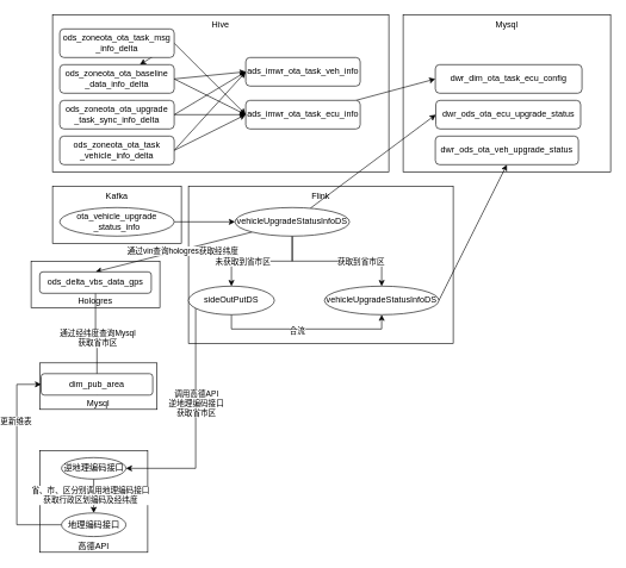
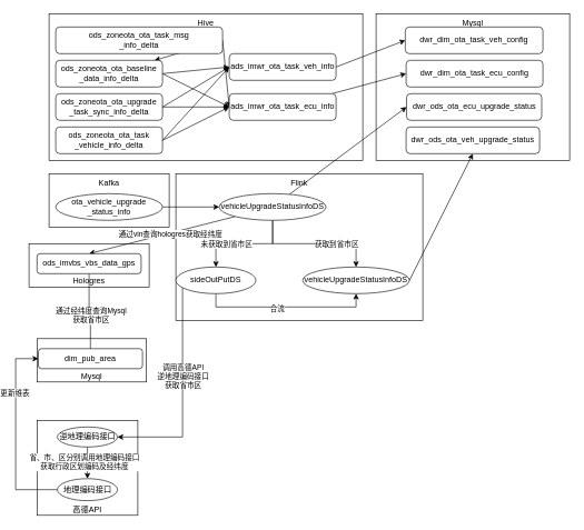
  <mxCell id="0" />
  <mxCell id="1" parent="0" />
  <mxCell id="2" value="Mysql" style="rounded=0;whiteSpace=wrap;html=1;verticalAlign=top;" vertex="1" parent="1"><mxGeometry x="560" y="20" width="290" height="220" as="geometry" /></mxCell>
  <mxCell id="3" value="高德API" style="rounded=0;whiteSpace=wrap;html=1;verticalAlign=bottom;" vertex="1" parent="1"><mxGeometry x="52" y="630" width="151" height="142.5" as="geometry" /></mxCell>
  <mxCell id="4" value="Mysql" style="rounded=0;whiteSpace=wrap;html=1;verticalAlign=bottom;" vertex="1" parent="1"><mxGeometry x="52" y="507.5" width="164" height="65" as="geometry" /></mxCell>
  <mxCell id="5" value="Hologres" style="rounded=0;whiteSpace=wrap;html=1;verticalAlign=bottom;" vertex="1" parent="1"><mxGeometry x="40" y="365" width="180" height="65" as="geometry" /></mxCell>
  <mxCell id="6" value="Flink" style="rounded=0;whiteSpace=wrap;html=1;verticalAlign=top;" vertex="1" parent="1"><mxGeometry x="260" y="260" width="370" height="220" as="geometry" /></mxCell>
  <mxCell id="7" value="Hive" style="rounded=0;whiteSpace=wrap;html=1;verticalAlign=top;" vertex="1" parent="1"><mxGeometry x="70" y="20" width="470" height="220" as="geometry" /></mxCell>
  <mxCell id="8" style="rounded=0;orthogonalLoop=1;jettySize=auto;html=1;exitX=1;exitY=0.5;exitDx=0;exitDy=0;" edge="1" parent="1" source="10" target="14"><mxGeometry relative="1" as="geometry" /></mxCell>
  <mxCell id="9" style="rounded=0;orthogonalLoop=1;jettySize=auto;html=1;entryX=0;entryY=0.5;entryDx=0;entryDy=0;exitX=1;exitY=0.5;exitDx=0;exitDy=0;" edge="1" parent="1" source="10" target="26"><mxGeometry relative="1" as="geometry" /></mxCell>
- <mxCell id="10" value="ods_zoneota_ota_task_msg&lt;br&gt;_info_delta" style="rounded=1;whiteSpace=wrap;html=1;" vertex="1" parent="1"><mxGeometry x="80" y="40" width="160" height="40" as="geometry" /></mxCell>
+ <mxCell id="10" value="ods_zoneota_ota_task_msg&lt;br&gt;_info_delta" style="rounded=1;whiteSpace=wrap;html=1;" vertex="1" parent="1"><mxGeometry x="80" y="40" width="250" height="40" as="geometry" /></mxCell>
  <mxCell id="11" value="Kafka" style="rounded=0;whiteSpace=wrap;html=1;verticalAlign=top;" vertex="1" parent="1"><mxGeometry x="70" y="260" width="180" height="80" as="geometry" /></mxCell>
  <mxCell id="12" style="rounded=0;orthogonalLoop=1;jettySize=auto;html=1;entryX=0;entryY=0.5;entryDx=0;entryDy=0;exitX=1;exitY=0.5;exitDx=0;exitDy=0;" edge="1" parent="1" source="14" target="24"><mxGeometry relative="1" as="geometry" /></mxCell>
  <mxCell id="13" style="rounded=0;orthogonalLoop=1;jettySize=auto;html=1;entryX=0;entryY=0.5;entryDx=0;entryDy=0;exitX=1;exitY=0.5;exitDx=0;exitDy=0;" edge="1" parent="1" source="14" target="26"><mxGeometry relative="1" as="geometry" /></mxCell>
  <mxCell id="14" value="ods_zoneota_ota_baseline&lt;br&gt;_data_info_delta" style="rounded=1;whiteSpace=wrap;html=1;" vertex="1" parent="1"><mxGeometry x="80" y="90" width="160" height="40" as="geometry" /></mxCell>
  <mxCell id="15" style="rounded=0;orthogonalLoop=1;jettySize=auto;html=1;entryX=0;entryY=0.5;entryDx=0;entryDy=0;exitX=1;exitY=0.5;exitDx=0;exitDy=0;" edge="1" parent="1" source="17" target="24"><mxGeometry relative="1" as="geometry" /></mxCell>
  <mxCell id="16" style="rounded=0;orthogonalLoop=1;jettySize=auto;html=1;exitX=1;exitY=0.5;exitDx=0;exitDy=0;" edge="1" parent="1" source="17" target="26"><mxGeometry relative="1" as="geometry" /></mxCell>
  <mxCell id="17" value="ods_zoneota_ota_upgrade&lt;br&gt;_task_sync_info_delta" style="rounded=1;whiteSpace=wrap;html=1;" vertex="1" parent="1"><mxGeometry x="80" y="140" width="160" height="40" as="geometry" /></mxCell>
  <mxCell id="18" style="rounded=0;orthogonalLoop=1;jettySize=auto;html=1;entryX=0;entryY=0.5;entryDx=0;entryDy=0;exitX=1;exitY=0.5;exitDx=0;exitDy=0;" edge="1" parent="1" source="20" target="24"><mxGeometry relative="1" as="geometry" /></mxCell>
  <mxCell id="19" style="rounded=0;orthogonalLoop=1;jettySize=auto;html=1;entryX=0;entryY=0.5;entryDx=0;entryDy=0;exitX=1;exitY=0.5;exitDx=0;exitDy=0;" edge="1" parent="1" source="20" target="26"><mxGeometry relative="1" as="geometry" /></mxCell>
  <mxCell id="20" value="ods_zoneota_ota_task&lt;br&gt;_vehicle_info_delta" style="rounded=1;whiteSpace=wrap;html=1;" vertex="1" parent="1"><mxGeometry x="80" y="190" width="160" height="40" as="geometry" /></mxCell>
  <mxCell id="21" style="edgeStyle=none;rounded=0;orthogonalLoop=1;jettySize=auto;html=1;entryX=0;entryY=0.5;entryDx=0;entryDy=0;" edge="1" parent="1" source="22" target="34"><mxGeometry relative="1" as="geometry" /></mxCell>
  <mxCell id="22" value="ota_vehicle_upgrade&lt;br&gt;_status_info" style="ellipse;whiteSpace=wrap;html=1;" vertex="1" parent="1"><mxGeometry x="80" y="290" width="160" height="40" as="geometry" /></mxCell>
+ <mxCell id="23" style="rounded=0;orthogonalLoop=1;jettySize=auto;html=1;entryX=0;entryY=0.5;entryDx=0;entryDy=0;exitX=1;exitY=0.5;exitDx=0;exitDy=0;" edge="1" parent="1" source="24" target="53"><mxGeometry relative="1" as="geometry"><mxPoint x="590" y="100" as="sourcePoint" /></mxGeometry></mxCell>
  <mxCell id="24" value="ads_imwr_ota_task_veh_info" style="rounded=1;whiteSpace=wrap;html=1;" vertex="1" parent="1"><mxGeometry x="340" y="80" width="160" height="40" as="geometry" /></mxCell>
  <mxCell id="25" style="edgeStyle=none;rounded=0;orthogonalLoop=1;jettySize=auto;html=1;entryX=0;entryY=0.5;entryDx=0;entryDy=0;" edge="1" parent="1" source="26" target="54"><mxGeometry relative="1" as="geometry" /></mxCell>
  <mxCell id="26" value="ads_imwr_ota_task_ecu_info" style="rounded=1;whiteSpace=wrap;html=1;" vertex="1" parent="1"><mxGeometry x="340" y="140" width="160" height="40" as="geometry" /></mxCell>
  <mxCell id="27" style="edgeStyle=none;rounded=0;orthogonalLoop=1;jettySize=auto;html=1;entryX=0.5;entryY=0;entryDx=0;entryDy=0;" edge="1" parent="1" source="34" target="37"><mxGeometry relative="1" as="geometry"><Array as="points" /></mxGeometry></mxCell>
  <mxCell id="28" value="通过vin查询hologres获取经纬度" style="edgeLabel;html=1;align=center;verticalAlign=middle;resizable=0;points=[];" vertex="1" connectable="0" parent="27"><mxGeometry x="-0.102" y="1" relative="1" as="geometry"><mxPoint as="offset" /></mxGeometry></mxCell>
  <mxCell id="29" style="rounded=0;orthogonalLoop=1;jettySize=auto;html=1;entryX=0;entryY=0.5;entryDx=0;entryDy=0;" edge="1" parent="1" source="34" target="56"><mxGeometry relative="1" as="geometry" /></mxCell>
  <mxCell id="30" style="edgeStyle=orthogonalEdgeStyle;rounded=0;orthogonalLoop=1;jettySize=auto;html=1;entryX=0.5;entryY=0;entryDx=0;entryDy=0;" edge="1" parent="1" source="34" target="43"><mxGeometry relative="1" as="geometry" /></mxCell>
  <mxCell id="31" value="未获取到省市区" style="edgeLabel;html=1;align=center;verticalAlign=middle;resizable=0;points=[];" vertex="1" connectable="0" parent="30"><mxGeometry x="0.352" relative="1" as="geometry"><mxPoint as="offset" /></mxGeometry></mxCell>
  <mxCell id="32" style="edgeStyle=orthogonalEdgeStyle;rounded=0;orthogonalLoop=1;jettySize=auto;html=1;entryX=0.5;entryY=0;entryDx=0;entryDy=0;" edge="1" parent="1" source="34" target="51"><mxGeometry relative="1" as="geometry" /></mxCell>
  <mxCell id="33" value="获取到省市区" style="edgeLabel;html=1;align=center;verticalAlign=middle;resizable=0;points=[];" vertex="1" connectable="0" parent="32"><mxGeometry x="0.278" y="-1" relative="1" as="geometry"><mxPoint x="5" y="-1" as="offset" /></mxGeometry></mxCell>
  <mxCell id="34" value="vehicleUpgradeStatusInfoDS" style="ellipse;whiteSpace=wrap;html=1;" vertex="1" parent="1"><mxGeometry x="325" y="290" width="160" height="40" as="geometry" /></mxCell>
  <mxCell id="35" style="edgeStyle=orthogonalEdgeStyle;rounded=0;orthogonalLoop=1;jettySize=auto;html=1;exitX=0.5;exitY=1;exitDx=0;exitDy=0;entryX=0.5;entryY=1;entryDx=0;entryDy=0;" edge="1" parent="1" source="37" target="38"><mxGeometry relative="1" as="geometry"><Array as="points"><mxPoint x="130" y="470" /><mxPoint x="132" y="470" /></Array></mxGeometry></mxCell>
  <mxCell id="36" value="通过经纬度查询Mysql&lt;br&gt;获取省市区" style="edgeLabel;html=1;align=center;verticalAlign=middle;resizable=0;points=[];" vertex="1" connectable="0" parent="35"><mxGeometry x="-0.133" y="1" relative="1" as="geometry"><mxPoint x="-1" y="1" as="offset" /></mxGeometry></mxCell>
- <mxCell id="37" value="ods_delta_vbs_data_gps" style="rounded=1;whiteSpace=wrap;html=1;" vertex="1" parent="1"><mxGeometry x="52" y="380" width="156" height="30" as="geometry" /></mxCell>
+ <mxCell id="37" value="ods_imvbs_vbs_data_gps" style="rounded=1;whiteSpace=wrap;html=1;" vertex="1" parent="1"><mxGeometry x="52" y="380" width="156" height="30" as="geometry" /></mxCell>
  <mxCell id="38" value="dim_pub_area" style="rounded=1;whiteSpace=wrap;html=1;" vertex="1" parent="1"><mxGeometry x="54" y="522.5" width="156" height="30" as="geometry" /></mxCell>
  <mxCell id="39" style="rounded=0;orthogonalLoop=1;jettySize=auto;html=1;entryX=1;entryY=0.5;entryDx=0;entryDy=0;edgeStyle=orthogonalEdgeStyle;" edge="1" parent="1" source="43" target="46"><mxGeometry relative="1" as="geometry"><Array as="points"><mxPoint x="270" y="420" /><mxPoint x="270" y="655" /></Array></mxGeometry></mxCell>
  <mxCell id="40" value="调用高德API&lt;br&gt;逆地理编码接口&lt;br&gt;获取省市区" style="edgeLabel;html=1;align=center;verticalAlign=middle;resizable=0;points=[];" vertex="1" connectable="0" parent="39"><mxGeometry x="-0.176" relative="1" as="geometry"><mxPoint as="offset" /></mxGeometry></mxCell>
  <mxCell id="41" style="edgeStyle=orthogonalEdgeStyle;rounded=0;orthogonalLoop=1;jettySize=auto;html=1;entryX=0.5;entryY=1;entryDx=0;entryDy=0;exitX=0.5;exitY=1;exitDx=0;exitDy=0;" edge="1" parent="1" source="43" target="51"><mxGeometry relative="1" as="geometry" /></mxCell>
  <mxCell id="42" value="合流" style="edgeLabel;html=1;align=center;verticalAlign=middle;resizable=0;points=[];" vertex="1" connectable="0" parent="41"><mxGeometry x="-0.11" y="-2" relative="1" as="geometry"><mxPoint as="offset" /></mxGeometry></mxCell>
  <mxCell id="43" value="sideOutPutDS" style="ellipse;whiteSpace=wrap;html=1;" vertex="1" parent="1"><mxGeometry x="260" y="400" width="120" height="40" as="geometry" /></mxCell>
  <mxCell id="44" style="rounded=0;orthogonalLoop=1;jettySize=auto;html=1;entryX=0.5;entryY=0;entryDx=0;entryDy=0;exitX=0.5;exitY=1;exitDx=0;exitDy=0;" edge="1" parent="1" source="46" target="49"><mxGeometry relative="1" as="geometry" /></mxCell>
  <mxCell id="45" value="省、市、区分别调用地理编码接口&lt;br&gt;获取行政区划编码及经纬度" style="edgeLabel;html=1;align=center;verticalAlign=middle;resizable=0;points=[];" vertex="1" connectable="0" parent="44"><mxGeometry x="0.287" y="-1" relative="1" as="geometry"><mxPoint x="-4" y="-9" as="offset" /></mxGeometry></mxCell>
  <mxCell id="46" value="逆地理编码接口" style="ellipse;whiteSpace=wrap;html=1;" vertex="1" parent="1"><mxGeometry x="82.5" y="640" width="90" height="30" as="geometry" /></mxCell>
  <mxCell id="47" style="edgeStyle=orthogonalEdgeStyle;rounded=0;orthogonalLoop=1;jettySize=auto;html=1;entryX=0;entryY=0.5;entryDx=0;entryDy=0;" edge="1" parent="1" source="49" target="38"><mxGeometry relative="1" as="geometry"><Array as="points"><mxPoint x="20" y="734" /><mxPoint x="20" y="538" /></Array></mxGeometry></mxCell>
  <mxCell id="48" value="更新维表" style="edgeLabel;html=1;align=center;verticalAlign=middle;resizable=0;points=[];" vertex="1" connectable="0" parent="47"><mxGeometry x="0.419" y="2" relative="1" as="geometry"><mxPoint as="offset" /></mxGeometry></mxCell>
  <mxCell id="49" value="地理编码接口" style="ellipse;whiteSpace=wrap;html=1;" vertex="1" parent="1"><mxGeometry x="82.5" y="717.5" width="90" height="33" as="geometry" /></mxCell>
  <mxCell id="50" style="rounded=0;orthogonalLoop=1;jettySize=auto;html=1;entryX=0.5;entryY=1;entryDx=0;entryDy=0;exitX=1;exitY=0.5;exitDx=0;exitDy=0;" edge="1" parent="1" source="51" target="55"><mxGeometry relative="1" as="geometry" /></mxCell>
  <mxCell id="51" value="vehicleUpgradeStatusInfoDS" style="ellipse;whiteSpace=wrap;html=1;" vertex="1" parent="1"><mxGeometry x="450" y="400" width="160" height="40" as="geometry" /></mxCell>
  <mxCell id="52" style="edgeStyle=orthogonalEdgeStyle;rounded=0;orthogonalLoop=1;jettySize=auto;html=1;exitX=0.5;exitY=1;exitDx=0;exitDy=0;" edge="1" parent="1" source="34" target="34"><mxGeometry relative="1" as="geometry" /></mxCell>
+ <mxCell id="53" value="dwr_dim_ota_task_veh_config" style="rounded=1;whiteSpace=wrap;html=1;" vertex="1" parent="1"><mxGeometry x="603.75" y="40" width="206.25" height="40" as="geometry" /></mxCell>
  <mxCell id="54" value="dwr_dim_ota_task_ecu_config" style="rounded=1;whiteSpace=wrap;html=1;" vertex="1" parent="1"><mxGeometry x="605" y="90" width="205" height="40" as="geometry" /></mxCell>
  <mxCell id="55" value="dwr_ods_ota_veh_upgrade_status" style="rounded=1;whiteSpace=wrap;html=1;" vertex="1" parent="1"><mxGeometry x="605" y="190" width="200" height="40" as="geometry" /></mxCell>
  <mxCell id="56" value="dwr_ods_ota_ecu_upgrade_status" style="rounded=1;whiteSpace=wrap;html=1;" vertex="1" parent="1"><mxGeometry x="605.63" y="140" width="202.5" height="40" as="geometry" /></mxCell>
